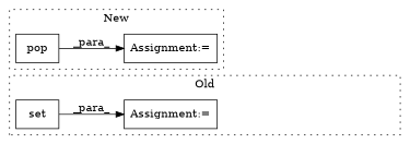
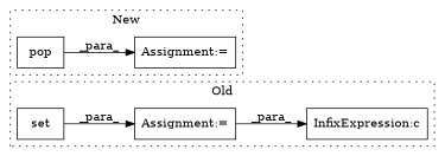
  digraph {
    rankdir=LR
    node [a=32 l=1 shape=box]
    n1 [l=5 label=set s=2619]
    n2 [a=7 label="Assignment:=" s=2618]
+   n3 [a=27 l=4 label="InfixExpression:c" s=6264]
    n4 [l="4,1" label=pop s="6266,6271"]
    n5 [a=7 label="Assignment:=" s=6975]
    subgraph cluster_1 {
      label=Old
      style=dotted
      n1
      n2
+     n3
    }
    subgraph cluster_2 {
      label=New
      style=dotted
      n4
      n5
    }
    n1 -> n2 [label=_para_]
+   n2 -> n3 [label=_para_]
    n4 -> n5 [label=_para_]
  }
